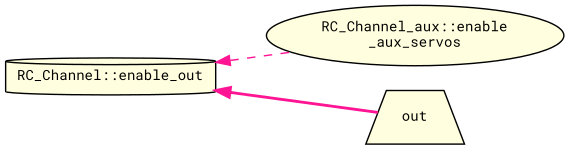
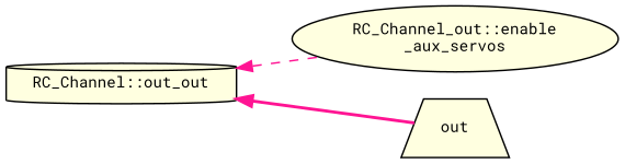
  digraph {
    fontname="Roboto Mono"
    rankdir=LR
    node [color=black fillcolor=lightyellow fontname="Roboto Mono" fontsize=10 style=filled]
    edge [color=deeppink dir=back fontname="Roboto Mono" fontsize=10 labelfontname=Helvetica labelfontsize=10]
-   n1 [fontcolor=black height=0.2 label="RC_Channel::enable_out" shape=cylinder width=0.4]
-   n2 [height=0.2 label="RC_Channel_aux::enable\l_aux_servos" shape=ellipse width=0.4]
+   n1 [fontcolor=black height=0.2 label="RC_Channel::out_out" shape=cylinder width=0.4]
+   n2 [height=0.2 label="RC_Channel_out::enable\l_aux_servos" shape=ellipse width=0.4]
    n3 [height=0.2 label=out shape=trapezium width=0.4]
    n1 -> n2 [style=dashed]
    n1 -> n3 [style=bold]
  }
